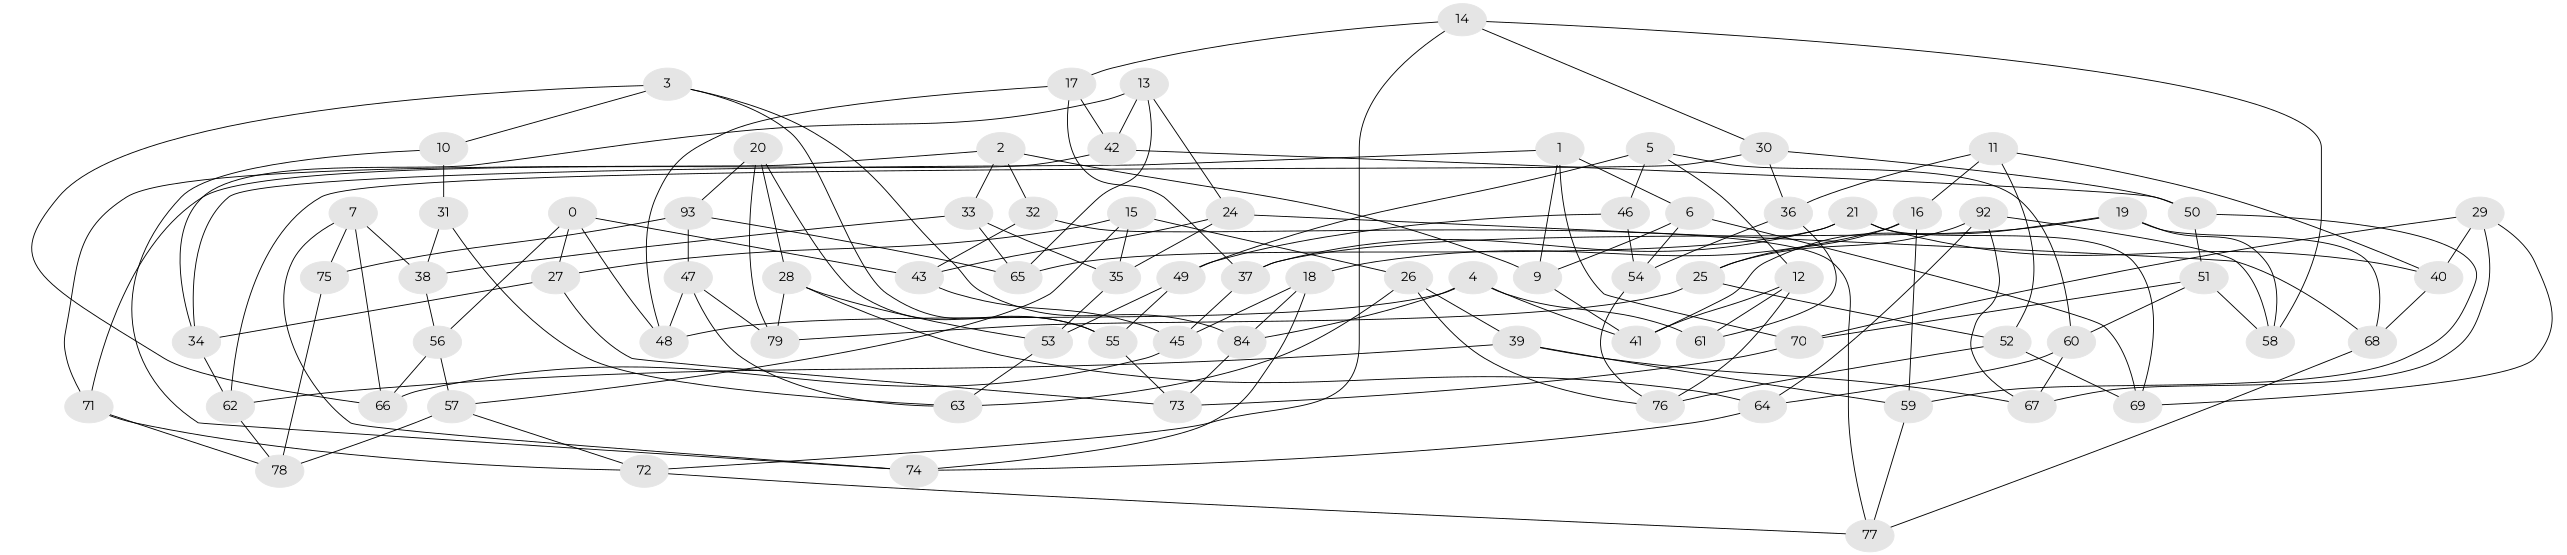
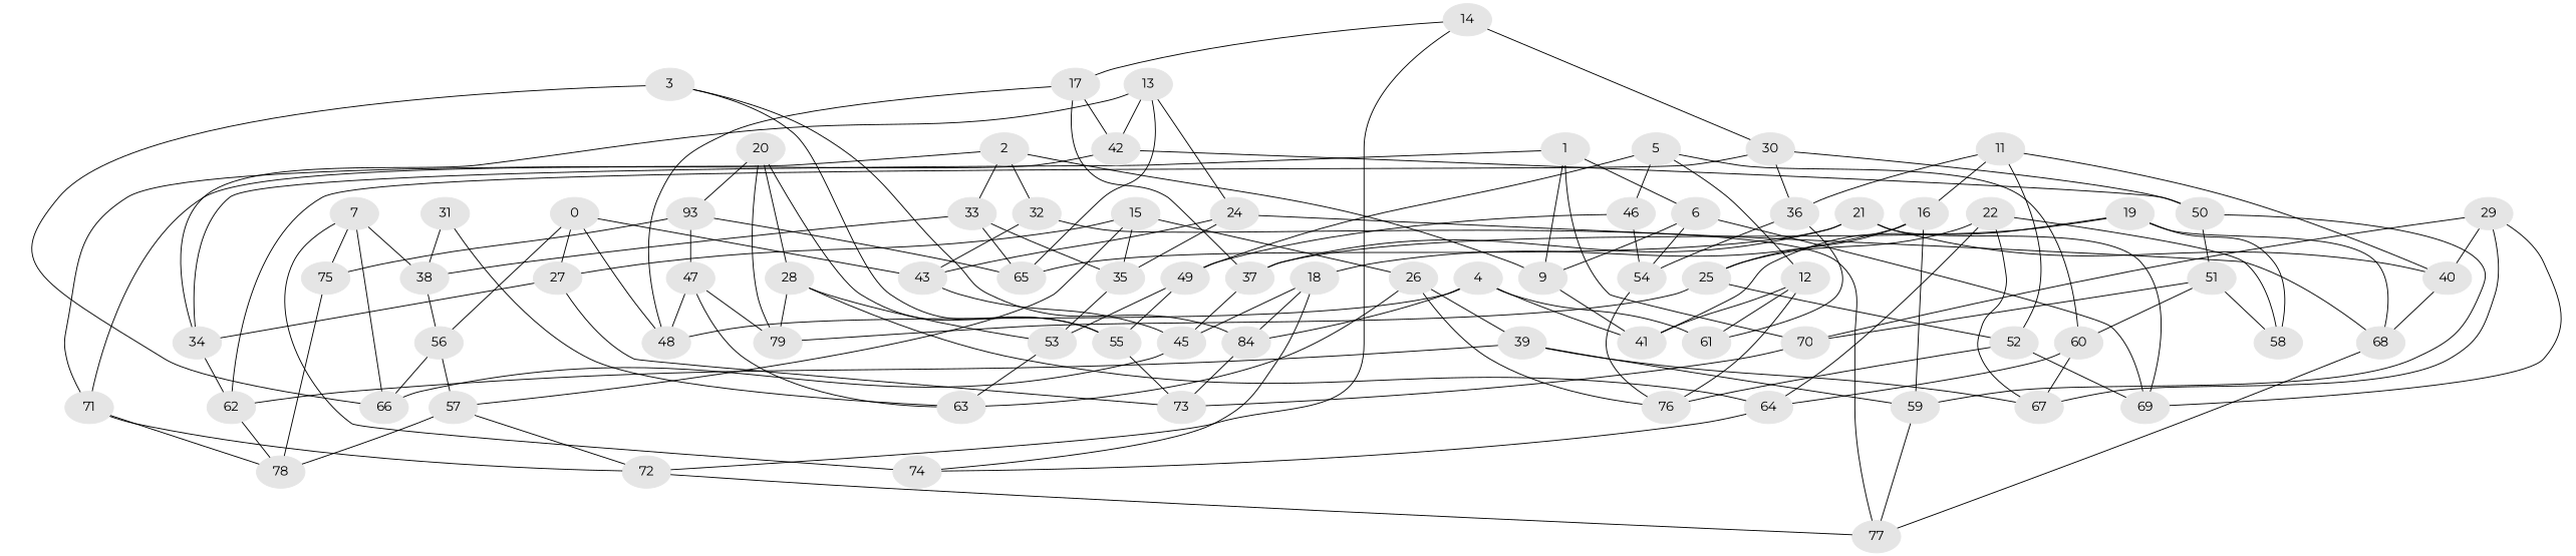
  graph {
    fontname=Montserrat
    node [color=gray90 fontname=Montserrat style=filled]
    edge [fontname=Montserrat]
    1
    6
    9
    34
    70
    54
    69
    41
    62
    73
    2
    32
    33
    71
    43
    77
    38
    65
    35
    72
    78
    3
-   10
    n24 [label=84]
    55
    66
    74
    31
    4
    48
    61
    5
    12
    46
    49
    60
    76
    53
    64
    67
    7
    75
    56
    n44 [label=0]
    27
    45
    57
    63
    11
    16
    36
    40
    52
    18
    25
    59
    68
    13
    24
    42
    50
    14
    17
    30
    58
    37
    15
    26
    39
    79
    19
    20
    n73 [label=93]
    28
    47
    21
-   22 [label=92]
+   22
    29
    51
    1 -- 6
    1 -- 9
    1 -- 34
    1 -- 70
    6 -- 9
    6 -- 54
    6 -- 69
    9 -- 41
    34 -- 62
    70 -- 73
    54 -- 76
    62 -- 78
    2 -- 9
    2 -- 32
    2 -- 33
    2 -- 71
    32 -- 43
    32 -- 77
    33 -- 38
    33 -- 65
    33 -- 35
    71 -- 72
    71 -- 78
    43 -- 45
    38 -- 56
    35 -- 53
    72 -- 77
-   3 -- 10
    3 -- n24
    3 -- 55
    3 -- 66
-   10 -- 74
-   10 -- 31
    n24 -- 73
    55 -- 73
    31 -- 38
    31 -- 63
    4 -- 41
    4 -- n24
    4 -- 48
    4 -- 61
    5 -- 12
    5 -- 46
    5 -- 49
    5 -- 60
    12 -- 41
    12 -- 61
    12 -- 76
    46 -- 54
    46 -- 49
    49 -- 55
    49 -- 53
    60 -- 64
    60 -- 67
    53 -- 63
    64 -- 74
    7 -- 38
    7 -- 66
    7 -- 74
    7 -- 75
    75 -- 78
    56 -- 66
    56 -- 57
    n44 -- 43
    n44 -- 48
    n44 -- 56
    n44 -- 27
    27 -- 34
    27 -- 73
    45 -- 66
    57 -- 72
    57 -- 78
    11 -- 16
    11 -- 36
    11 -- 40
    11 -- 52
    16 -- 18
    16 -- 25
    16 -- 59
    36 -- 54
    36 -- 61
    40 -- 68
    52 -- 69
    52 -- 76
    18 -- n24
    18 -- 74
    18 -- 45
    25 -- 52
    25 -- 79
    59 -- 77
    68 -- 77
    13 -- 34
    13 -- 65
    13 -- 24
    13 -- 42
    24 -- 43
    24 -- 35
    24 -- 68
    42 -- 71
    42 -- 50
    50 -- 59
    50 -- 51
    14 -- 72
    14 -- 17
    14 -- 30
-   14 -- 58
    17 -- 48
    17 -- 42
    17 -- 37
    30 -- 62
    30 -- 36
    30 -- 50
    37 -- 45
    15 -- 35
    15 -- 27
    15 -- 57
    15 -- 26
    26 -- 76
    26 -- 63
    26 -- 39
    39 -- 62
    39 -- 67
    39 -- 59
    19 -- 41
    19 -- 68
    19 -- 58
    19 -- 37
    20 -- 55
    20 -- 79
    20 -- n73
    20 -- 28
    n73 -- 65
    n73 -- 75
    n73 -- 47
    28 -- 53
    28 -- 64
    28 -- 79
    47 -- 48
    47 -- 63
    47 -- 79
    21 -- 69
    21 -- 65
    21 -- 40
    21 -- 37
    22 -- 64
    22 -- 67
    22 -- 25
    22 -- 58
    29 -- 70
    29 -- 69
    29 -- 67
    29 -- 40
    51 -- 70
    51 -- 60
    51 -- 58
  }
